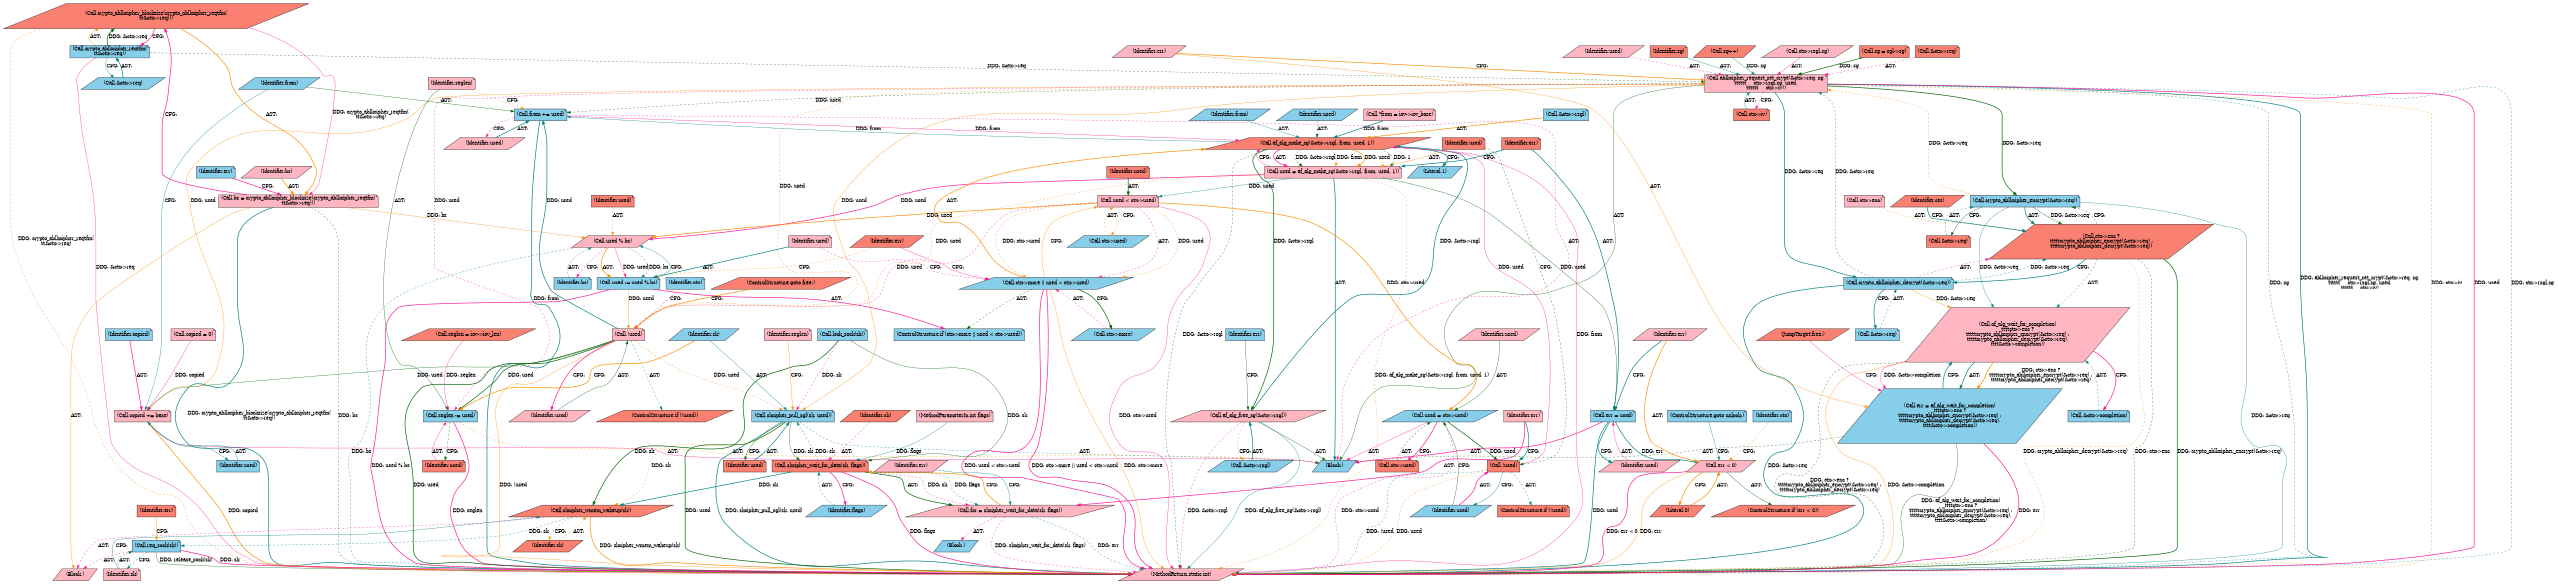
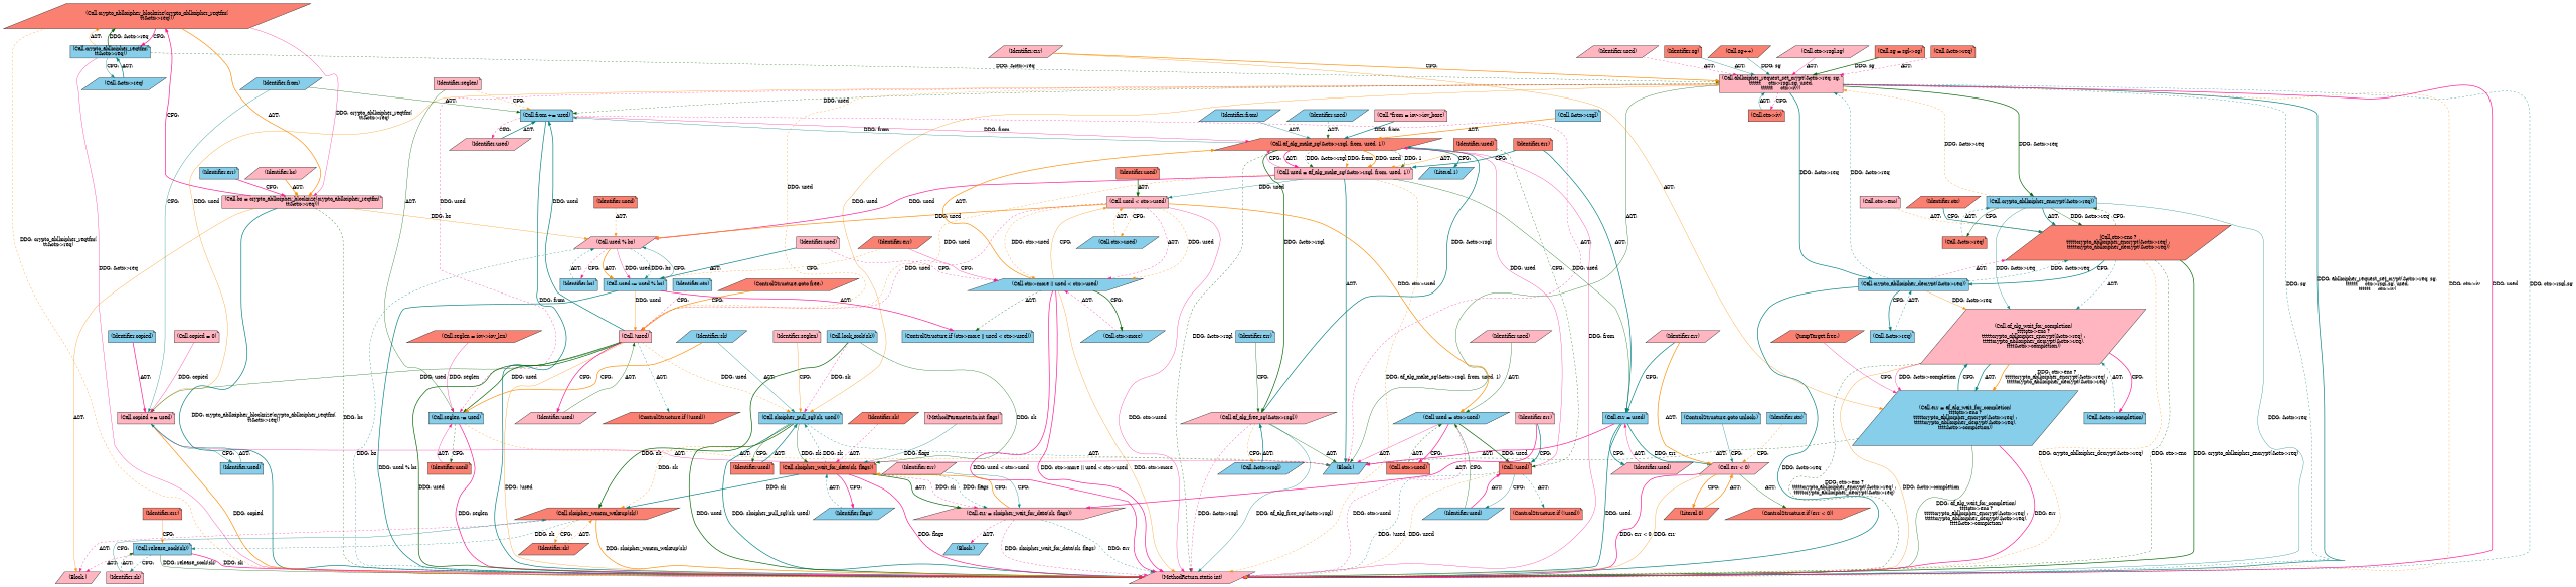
  digraph {
    fontname="DejaVu Serif"
    node [fillcolor=skyblue fontname="DejaVu Serif" shape=note style=filled]
    edge [color=teal fontname="DejaVu Serif" style=bold]
    n1 [fillcolor=salmon label="(Call,crypto_ablkcipher_blocksize(crypto_ablkcipher_reqtfm(\n\t\t&ctx->req)))" shape=parallelogram]
    n2 [label="(Call,crypto_ablkcipher_reqtfm(\n\t\t&ctx->req))"]
    n3 [fillcolor=lightpink label="(Call,bs = crypto_ablkcipher_blocksize(crypto_ablkcipher_reqtfm(\n\t\t&ctx->req)))"]
    n4 [fillcolor=lightpink label="(MethodReturn,static int)" shape=parallelogram]
    n5 [fillcolor=lightpink label="(Call,ablkcipher_request_set_crypt(&ctx->req, sg,\n\t\t\t\t\t\t     ctx->rsgl.sg, used,\n\t\t\t\t\t\t     ctx->iv))"]
    n6 [label="(Call,&ctx->req)" shape=parallelogram]
    n7 [fillcolor=lightpink label="(Call,used % bs)" shape=parallelogram]
    n8 [fillcolor=lightpink label="(Block,)" shape=parallelogram]
-   n9 [fillcolor=lightpink label="(Call,copied += base)"]
+   n9 [fillcolor=lightpink label="(Call,copied += used)"]
    n10 [label="(Call,from += used)"]
    n11 [label="(Call,seglen -= used)"]
    n12 [label="(Call,skcipher_pull_sgl(sk, used))"]
    n13 [label="(Call,crypto_ablkcipher_encrypt(&ctx->req))"]
    n14 [label="(Call,crypto_ablkcipher_decrypt(&ctx->req))"]
    n15 [fillcolor=salmon label="(Call,ctx->iv)"]
    n16 [label="(Block,)" shape=parallelogram]
    n17 [label="(Call,used -= used % bs)"]
    n18 [label="(Identifier,bs)"]
    n19 [fillcolor=lightpink label="(Call,!used)"]
    n20 [label="(ControlStructure,if (ctx->more || used < ctx->used))"]
    n21 [fillcolor=lightpink label="(Identifier,used)" shape=parallelogram]
    n22 [fillcolor=salmon label="(ControlStructure,if (!used))" shape=parallelogram]
    n23 [label="(Identifier,used)"]
    n24 [fillcolor=salmon label="(Call,af_alg_make_sg(&ctx->rsgl, from, used, 1))" shape=parallelogram]
    n25 [fillcolor=lightpink label="(Identifier,used)" shape=parallelogram]
    n26 [fillcolor=salmon label="(Identifier,used)"]
    n27 [fillcolor=salmon label="(Call,skcipher_wait_for_data(sk, flags))"]
    n28 [fillcolor=salmon label="(Call,skcipher_wmem_wakeup(sk))" shape=parallelogram]
    n29 [fillcolor=salmon label="(Identifier,used)"]
    n30 [fillcolor=lightpink label="(Call,af_alg_wait_for_completion(\n\t\t\t\tctx->enc ?\n\t\t\t\t\tcrypto_ablkcipher_encrypt(&ctx->req) :\n\t\t\t\t\tcrypto_ablkcipher_decrypt(&ctx->req),\n\t\t\t\t&ctx->completion))" shape=parallelogram]
    n31 [fillcolor=salmon label="(Call,ctx->enc ?\n\t\t\t\t\tcrypto_ablkcipher_encrypt(&ctx->req) :\n\t\t\t\t\tcrypto_ablkcipher_decrypt(&ctx->req))" shape=parallelogram]
    n32 [fillcolor=salmon label="(Call,&ctx->req)"]
    n33 [label="(Call,&ctx->req)"]
    n34 [label="(Call,err = af_alg_wait_for_completion(\n\t\t\t\tctx->enc ?\n\t\t\t\t\tcrypto_ablkcipher_encrypt(&ctx->req) :\n\t\t\t\t\tcrypto_ablkcipher_decrypt(&ctx->req),\n\t\t\t\t&ctx->completion))" shape=parallelogram]
    n35 [label="(Call,&ctx->completion)"]
    n36 [fillcolor=lightpink label="(Call,used = af_alg_make_sg(&ctx->rsgl, from, used, 1))"]
    n37 [fillcolor=lightpink label="(Call,af_alg_free_sg(&ctx->rsgl))" shape=parallelogram]
    n38 [label="(Literal,1)" shape=parallelogram]
    n39 [label="(Call,err = used)"]
    n40 [fillcolor=lightpink label="(Call,used < ctx->used)"]
    n41 [label="(Call,&ctx->rsgl)" shape=parallelogram]
    n42 [fillcolor=lightpink label="(Call,err < 0)" shape=parallelogram]
    n43 [fillcolor=lightpink label="(Identifier,used)" shape=parallelogram]
    n44 [label="(Call,used = ctx->used)" shape=parallelogram]
    n45 [label="(Call,ctx->more || used < ctx->used)" shape=parallelogram]
    n46 [label="(Call,ctx->used)" shape=parallelogram]
    n47 [fillcolor=salmon label="(Literal,0)" shape=parallelogram]
    n48 [fillcolor=salmon label="(ControlStructure,if (err < 0))" shape=parallelogram]
    n49 [fillcolor=salmon label="(Call,!used)"]
    n50 [fillcolor=salmon label="(Call,ctx->used)"]
    n51 [label="(Call,ctx->more)" shape=parallelogram]
    n52 [label="(Identifier,used)" shape=parallelogram]
    n53 [fillcolor=salmon label="(ControlStructure,if (!used))"]
-   n54 [fillcolor=lightpink label="(Call,for = skcipher_wait_for_data(sk, flags))" shape=parallelogram]
+   n54 [fillcolor=lightpink label="(Call,err = skcipher_wait_for_data(sk, flags))" shape=parallelogram]
    n55 [label="(Identifier,flags)" shape=parallelogram]
-   n56 [label="(Call,req_sock(sk))"]
+   n56 [label="(Call,release_sock(sk))"]
    n57 [fillcolor=salmon label="(Identifier,sk)" shape=parallelogram]
    n58 [label="(Block,)" shape=parallelogram]
    n59 [fillcolor=lightpink label="(Identifier,sk)"]
    n60 [fillcolor=lightpink label="(Identifier,err)" shape=parallelogram]
    n61 [fillcolor=salmon label="(Identifier,sk)" shape=parallelogram]
    n62 [fillcolor=lightpink label="(Identifier,used)" shape=parallelogram]
    n63 [fillcolor=salmon label="(Identifier,err)"]
    n64 [label="(Identifier,sk)" shape=parallelogram]
    n65 [label="(Identifier,err)"]
    n66 [label="(Identifier,ctx)"]
    n67 [fillcolor=salmon label="(Identifier,used)"]
    n68 [fillcolor=salmon label="(Identifier,sg)"]
    n69 [fillcolor=lightpink label="(MethodParameterIn,int flags)"]
    n70 [fillcolor=lightpink label="(Identifier,seglen)"]
    n71 [fillcolor=salmon label="(Call,sg++)" shape=parallelogram]
    n72 [fillcolor=salmon label="(JumpTarget,free:)" shape=parallelogram]
    n73 [label="(Identifier,ctx)"]
    n74 [fillcolor=salmon label="(Call,seglen = iov->iov_len)" shape=parallelogram]
    n75 [fillcolor=lightpink label="(Identifier,err)" shape=parallelogram]
    n76 [fillcolor=lightpink label="(Identifier,err)" shape=parallelogram]
    n77 [fillcolor=lightpink label="(Call,ctx->enc)"]
    n78 [fillcolor=lightpink label="(Call,ctx->rsgl.sg)" shape=parallelogram]
    n79 [fillcolor=salmon label="(Identifier,err)" shape=parallelogram]
    n80 [fillcolor=salmon label="(Identifier,used)"]
    n81 [fillcolor=salmon label="(Identifier,used)"]
    n82 [fillcolor=lightpink label="(Call,copied = 0)"]
    n83 [label="(Identifier,err)"]
    n84 [label="(Call,lock_sock(sk))"]
    n85 [fillcolor=lightpink label="(Call,*from = iov->iov_base)"]
    n86 [fillcolor=lightpink label="(Identifier,bs)" shape=parallelogram]
    n87 [fillcolor=salmon label="(Call,sg = sgl->sg)"]
    n88 [fillcolor=salmon label="(ControlStructure,goto free;)" shape=parallelogram]
    n89 [label="(Call,&ctx->rsgl)"]
    n90 [label="(Identifier,from)" shape=parallelogram]
    n91 [fillcolor=lightpink label="(Identifier,used)" shape=parallelogram]
    n92 [label="(ControlStructure,goto unlock;)"]
    n93 [label="(Identifier,copied)"]
    n94 [fillcolor=lightpink label="(Identifier,seglen)"]
    n95 [label="(Identifier,from)" shape=parallelogram]
    n96 [fillcolor=salmon label="(Call,&ctx->req)"]
    n97 [fillcolor=salmon label="(Identifier,ctx)" shape=parallelogram]
    n98 [fillcolor=lightpink label="(Identifier,used)"]
    n99 [fillcolor=lightpink label="(Identifier,err)"]
    n100 [fillcolor=salmon label="(Identifier,err)"]
    n101 [label="(Identifier,used)" shape=parallelogram]
    n1 -> n2 [color=deeppink label="CFG: "]
    n1 -> n3 [color=darkorange label="AST: "]
    n1 -> n3 [color=deeppink label="DDG: crypto_ablkcipher_reqtfm(\n\t\t&ctx->req)" style=solid]
    n1 -> n4 [color=darkorange label="DDG: crypto_ablkcipher_reqtfm(\n\t\t&ctx->req)" style=dashed]
    n2 -> n1 [color=darkorange label="AST: " style=solid]
    n2 -> n1 [color=darkgreen label="DDG: &ctx->req"]
    n2 -> n4 [color=deeppink label="DDG: &ctx->req" style=solid]
    n2 -> n5 [color=darkgreen label="DDG: &ctx->req" style=dashed]
    n2 -> n6 [label="CFG: " style=solid]
    n3 -> n1 [color=deeppink label="CFG: "]
    n3 -> n4 [color=darkgreen label="DDG: bs" style=dashed]
    n3 -> n4 [label="DDG: crypto_ablkcipher_blocksize(crypto_ablkcipher_reqtfm(\n\t\t&ctx->req))"]
    n3 -> n7 [color=darkorange label="DDG: bs" style=solid]
    n3 -> n8 [color=darkorange label="AST: " style=solid]
    n5 -> n4 [label="DDG: sg" style=dashed]
    n5 -> n4 [label="DDG: ablkcipher_request_set_crypt(&ctx->req, sg,\n\t\t\t\t\t\t     ctx->rsgl.sg, used,\n\t\t\t\t\t\t     ctx->iv)"]
    n5 -> n4 [color=darkorange label="DDG: ctx->iv" style=dashed]
    n5 -> n4 [color=deeppink label="DDG: used"]
    n5 -> n4 [label="DDG: ctx->rsgl.sg" style=dashed]
    n5 -> n9 [color=darkorange label="DDG: used" style=solid]
    n5 -> n10 [color=darkgreen label="DDG: used" style=dashed]
    n5 -> n11 [color=deeppink label="DDG: used" style=dashed]
    n5 -> n12 [color=darkorange label="DDG: used" style=solid]
    n5 -> n13 [color=darkgreen label="DDG: &ctx->req"]
    n5 -> n14 [label="DDG: &ctx->req"]
    n5 -> n15 [color=deeppink label="CFG: " style=dashed]
    n5 -> n16 [color=darkgreen label="AST: " style=solid]
    n6 -> n2 [label="AST: "]
    n7 -> n4 [label="DDG: bs" style=dashed]
    n7 -> n17 [color=darkorange label="AST: "]
    n7 -> n17 [color=deeppink label="DDG: used" style=solid]
    n7 -> n17 [label="DDG: bs" style=dashed]
    n7 -> n18 [color=deeppink label="CFG: " style=dashed]
    n9 -> n4 [color=darkorange label="DDG: copied"]
    n9 -> n16 [color=deeppink label="AST: " style=solid]
    n9 -> n23 [label="CFG: " style=solid]
    n10 -> n4 [label="DDG: from"]
    n10 -> n16 [color=deeppink label="AST: " style=dashed]
    n10 -> n24 [color=deeppink label="DDG: from" style=solid]
    n10 -> n25 [color=deeppink label="CFG: " style=dashed]
    n11 -> n4 [color=deeppink label="DDG: seglen"]
    n11 -> n16 [color=darkorange label="AST: " style=dashed]
    n11 -> n26 [color=darkgreen label="CFG: " style=dashed]
    n12 -> n4 [label="DDG: skcipher_pull_sgl(sk, used)"]
    n12 -> n4 [color=darkgreen label="DDG: used"]
    n12 -> n16 [label="AST: " style=dashed]
    n12 -> n27 [color=darkgreen label="DDG: sk" style=solid]
    n12 -> n28 [color=darkorange label="DDG: sk" style=dashed]
    n12 -> n29 [color=darkgreen label="CFG: " style=solid]
    n13 -> n4 [label="DDG: &ctx->req" style=solid]
    n13 -> n5 [color=darkorange label="DDG: &ctx->req" style=dashed]
    n13 -> n30 [label="DDG: &ctx->req" style=solid]
    n13 -> n31 [label="AST: "]
    n13 -> n31 [color=darkgreen label="DDG: &ctx->req" style=solid]
    n13 -> n32 [color=darkgreen label="CFG: " style=solid]
    n14 -> n4 [label="DDG: &ctx->req"]
    n14 -> n5 [label="DDG: &ctx->req" style=dashed]
    n14 -> n30 [color=darkorange label="DDG: &ctx->req" style=solid]
    n14 -> n31 [color=deeppink label="AST: " style=dashed]
    n14 -> n31 [label="DDG: &ctx->req" style=dashed]
    n14 -> n33 [label="CFG: "]
    n15 -> n5 [label="AST: " style=solid]
-   n17 -> n4 [color=deeppink label="DDG: used % bs"]
+   n17 -> n4 [label="DDG: used % bs"]
    n17 -> n7 [label="CFG: " style=solid]
    n17 -> n19 [color=darkorange label="DDG: used" style=solid]
    n17 -> n20 [color=deeppink label="AST: "]
    n18 -> n7 [label="AST: " style=dashed]
    n19 -> n4 [color=darkgreen label="DDG: used"]
    n19 -> n4 [color=darkorange label="DDG: !used" style=solid]
    n19 -> n5 [color=darkorange label="DDG: used" style=dashed]
    n19 -> n9 [color=darkgreen label="DDG: used" style=solid]
    n19 -> n10 [label="DDG: used"]
    n19 -> n11 [color=darkgreen label="DDG: used"]
    n19 -> n12 [color=darkorange label="DDG: used" style=dashed]
    n19 -> n21 [color=deeppink label="CFG: "]
    n19 -> n22 [label="AST: " style=dashed]
    n21 -> n19 [color=darkgreen label="AST: " style=solid]
    n23 -> n9 [label="AST: " style=solid]
    n24 -> n4 [color=deeppink label="DDG: from" style=solid]
    n24 -> n4 [color=darkgreen label="DDG: &ctx->rsgl" style=dashed]
    n24 -> n10 [label="DDG: from" style=solid]
    n24 -> n36 [color=deeppink label="AST: "]
    n24 -> n36 [color=darkgreen label="DDG: &ctx->rsgl" style=dashed]
    n24 -> n36 [color=darkorange label="DDG: from" style=dashed]
    n24 -> n36 [color=darkorange label="DDG: used"]
    n24 -> n36 [color=darkgreen label="DDG: 1" style=dashed]
    n24 -> n37 [color=darkgreen label="DDG: &ctx->rsgl"]
    n24 -> n38 [label="CFG: "]
    n25 -> n10 [label="AST: "]
    n26 -> n11 [color=deeppink label="AST: " style=solid]
    n27 -> n4 [color=deeppink label="DDG: flags"]
    n27 -> n12 [label="DDG: sk" style=dashed]
    n27 -> n28 [label="DDG: sk"]
    n27 -> n54 [color=darkgreen label="AST: "]
    n27 -> n54 [color=deeppink label="DDG: sk" style=dashed]
    n27 -> n54 [label="DDG: flags" style=dashed]
    n27 -> n55 [color=deeppink label="CFG: "]
    n28 -> n4 [color=darkorange label="DDG: skcipher_wmem_wakeup(sk)"]
    n28 -> n8 [color=deeppink label="AST: " style=dashed]
    n28 -> n56 [label="DDG: sk" style=dashed]
    n28 -> n57 [color=darkorange label="CFG: " style=dashed]
    n29 -> n12 [label="AST: "]
    n30 -> n4 [color=darkorange label="DDG: &ctx->completion" style=solid]
    n30 -> n4 [color=darkgreen label="DDG: ctx->enc ?\n\t\t\t\t\tcrypto_ablkcipher_encrypt(&ctx->req) :\n\t\t\t\t\tcrypto_ablkcipher_decrypt(&ctx->req)" style=dashed]
    n30 -> n34 [label="AST: "]
    n30 -> n34 [color=darkorange label="DDG: ctx->enc ?\n\t\t\t\t\tcrypto_ablkcipher_encrypt(&ctx->req) :\n\t\t\t\t\tcrypto_ablkcipher_decrypt(&ctx->req)"]
    n30 -> n34 [color=deeppink label="DDG: &ctx->completion" style=solid]
    n30 -> n35 [color=deeppink label="CFG: "]
    n31 -> n4 [color=darkorange label="DDG: crypto_ablkcipher_decrypt(&ctx->req)" style=dashed]
    n31 -> n4 [color=darkgreen label="DDG: ctx->enc" style=dashed]
    n31 -> n4 [color=darkgreen label="DDG: crypto_ablkcipher_encrypt(&ctx->req)"]
    n31 -> n13 [color=darkgreen label="CFG: " style=dashed]
    n31 -> n14 [label="CFG: "]
    n31 -> n30 [label="AST: " style=dashed]
    n32 -> n13 [label="AST: " style=dashed]
    n33 -> n14 [label="AST: " style=dashed]
    n34 -> n4 [color=darkgreen label="DDG: af_alg_wait_for_completion(\n\t\t\t\tctx->enc ?\n\t\t\t\t\tcrypto_ablkcipher_encrypt(&ctx->req) :\n\t\t\t\t\tcrypto_ablkcipher_decrypt(&ctx->req),\n\t\t\t\t&ctx->completion)" style=solid]
    n34 -> n4 [color=deeppink label="DDG: err"]
    n34 -> n16 [color=darkgreen label="AST: " style=dashed]
    n34 -> n30 [label="CFG: "]
    n35 -> n30 [label="AST: " style=dashed]
    n36 -> n4 [color=darkorange label="DDG: af_alg_make_sg(&ctx->rsgl, from, used, 1)" style=dashed]
    n36 -> n7 [color=deeppink label="DDG: used"]
    n36 -> n16 [label="AST: "]
    n36 -> n19 [color=darkorange label="DDG: used" style=dashed]
    n36 -> n24 [color=deeppink label="CFG: " style=solid]
    n36 -> n39 [color=darkgreen label="DDG: used" style=solid]
    n36 -> n40 [label="DDG: used" style=solid]
    n37 -> n4 [label="DDG: af_alg_free_sg(&ctx->rsgl)" style=solid]
    n37 -> n4 [color=deeppink label="DDG: &ctx->rsgl" style=dashed]
    n37 -> n16 [color=darkgreen label="AST: " style=solid]
    n37 -> n24 [label="DDG: &ctx->rsgl"]
    n37 -> n41 [color=darkorange label="CFG: " style=dashed]
    n39 -> n4 [label="DDG: used"]
    n39 -> n16 [color=deeppink label="AST: "]
    n39 -> n42 [label="DDG: err"]
    n39 -> n43 [label="CFG: "]
    n40 -> n4 [color=deeppink label="DDG: ctx->used" style=solid]
    n40 -> n7 [color=darkorange label="DDG: used"]
    n40 -> n19 [color=deeppink label="DDG: used" style=dashed]
    n40 -> n44 [color=darkorange label="DDG: ctx->used"]
    n40 -> n45 [color=deeppink label="AST: " style=dashed]
    n40 -> n45 [color=darkorange label="DDG: used" style=dashed]
    n40 -> n45 [color=darkorange label="DDG: ctx->used" style=dashed]
    n40 -> n46 [color=darkorange label="CFG: " style=dashed]
    n41 -> n37 [label="AST: "]
    n42 -> n4 [color=deeppink label="DDG: err < 0"]
    n42 -> n4 [color=darkorange label="DDG: err" style=solid]
    n42 -> n47 [color=darkorange label="CFG: "]
    n42 -> n48 [color=darkgreen label="AST: " style=solid]
    n43 -> n39 [color=deeppink label="AST: " style=solid]
    n44 -> n4 [color=deeppink label="DDG: ctx->used" style=dashed]
    n44 -> n16 [color=deeppink label="AST: " style=solid]
    n44 -> n49 [color=darkgreen label="DDG: used"]
    n44 -> n50 [color=deeppink label="CFG: "]
    n45 -> n4 [color=deeppink label="DDG: used < ctx->used"]
    n45 -> n4 [color=deeppink label="DDG: ctx->more || used < ctx->used"]
    n45 -> n4 [color=darkorange label="DDG: ctx->more" style=solid]
    n45 -> n20 [color=darkgreen label="AST: " style=dashed]
    n45 -> n24 [color=darkorange label="AST: "]
    n45 -> n40 [color=darkorange label="CFG: " style=solid]
    n45 -> n51 [color=darkgreen label="CFG: "]
    n46 -> n40 [color=darkorange label="AST: " style=dashed]
    n47 -> n42 [color=darkorange label="AST: "]
    n49 -> n4 [label="DDG: !used" style=dashed]
    n49 -> n4 [color=darkorange label="DDG: used" style=dashed]
    n49 -> n24 [color=deeppink label="DDG: used" style=solid]
    n49 -> n52 [label="CFG: " style=solid]
    n49 -> n53 [label="AST: " style=dashed]
    n50 -> n44 [color=darkgreen label="AST: " style=dashed]
    n51 -> n45 [color=deeppink label="AST: " style=dashed]
    n52 -> n44 [color=darkgreen label="CFG: " style=solid]
    n52 -> n49 [color=deeppink label="AST: "]
    n54 -> n4 [color=deeppink label="DDG: skcipher_wait_for_data(sk, flags)" style=dashed]
    n54 -> n4 [label="DDG: err" style=dashed]
    n54 -> n27 [color=darkorange label="CFG: "]
    n54 -> n58 [color=deeppink label="AST: " style=dashed]
    n55 -> n27 [label="AST: " style=dashed]
    n56 -> n4 [color=darkgreen label="DDG: release_sock(sk)" style=solid]
    n56 -> n4 [color=deeppink label="DDG: sk"]
    n56 -> n8 [color=deeppink label="AST: " style=dashed]
    n56 -> n59 [label="CFG: " style=dashed]
    n57 -> n28 [color=darkorange label="AST: " style=dashed]
    n59 -> n28 [label="CFG: " style=solid]
    n59 -> n56 [color=darkgreen label="AST: " style=dashed]
    n60 -> n54 [label="CFG: " style=solid]
    n61 -> n27 [color=deeppink label="AST: " style=dashed]
    n62 -> n5 [color=deeppink label="AST: " style=dashed]
    n63 -> n36 [label="CFG: "]
    n63 -> n39 [label="AST: "]
    n64 -> n11 [color=darkorange label="CFG: "]
    n64 -> n12 [label="AST: " style=solid]
    n65 -> n3 [color=deeppink label="CFG: "]
    n66 -> n42 [color=darkorange label="CFG: " style=dashed]
    n67 -> n7 [color=darkorange label="AST: " style=dashed]
    n68 -> n5 [label="AST: " style=solid]
    n69 -> n27 [label="DDG: flags" style=solid]
    n70 -> n10 [color=darkorange label="CFG: " style=dashed]
    n70 -> n11 [color=darkgreen label="AST: " style=solid]
    n71 -> n5 [label="DDG: sg" style=solid]
    n72 -> n34 [color=deeppink label="CFG: " style=solid]
    n73 -> n19 [color=deeppink label="CFG: " style=dashed]
    n74 -> n11 [color=deeppink label="DDG: seglen" style=solid]
    n75 -> n5 [color=darkorange label="CFG: "]
    n75 -> n34 [color=darkorange label="AST: " style=solid]
    n76 -> n39 [label="CFG: "]
    n76 -> n42 [color=darkorange label="AST: "]
    n77 -> n31 [color=darkorange label="AST: " style=dashed]
    n78 -> n5 [color=deeppink label="AST: " style=solid]
    n79 -> n17 [color=darkorange label="CFG: " style=dashed]
    n79 -> n45 [color=deeppink label="CFG: " style=solid]
    n80 -> n40 [color=darkgreen label="AST: "]
    n81 -> n36 [color=darkorange label="AST: " style=solid]
    n81 -> n49 [color=darkgreen label="CFG: " style=dashed]
    n82 -> n9 [color=deeppink label="DDG: copied" style=solid]
    n83 -> n37 [color=darkgreen label="CFG: " style=solid]
    n84 -> n12 [color=deeppink label="DDG: sk" style=dashed]
    n84 -> n27 [color=darkgreen label="DDG: sk" style=solid]
    n84 -> n28 [color=darkgreen label="DDG: sk"]
    n85 -> n24 [label="DDG: from"]
    n86 -> n3 [color=darkorange label="AST: "]
    n87 -> n5 [color=darkgreen label="DDG: sg"]
    n88 -> n19 [color=darkorange label="CFG: "]
    n89 -> n24 [color=darkorange label="AST: "]
    n90 -> n9 [label="CFG: " style=solid]
    n90 -> n10 [color=darkgreen label="AST: " style=solid]
    n91 -> n44 [color=darkgreen label="AST: " style=solid]
    n92 -> n42 [label="CFG: " style=solid]
    n93 -> n9 [color=deeppink label="AST: "]
    n94 -> n12 [color=darkorange label="CFG: " style=solid]
    n95 -> n24 [label="AST: " style=solid]
    n96 -> n5 [color=deeppink label="AST: " style=dashed]
    n97 -> n31 [label="CFG: "]
    n98 -> n17 [label="AST: "]
    n98 -> n45 [color=deeppink label="CFG: " style=dashed]
    n99 -> n49 [label="CFG: "]
    n99 -> n54 [color=deeppink label="AST: "]
    n100 -> n56 [color=darkorange label="CFG: " style=solid]
    n101 -> n24 [color=darkgreen label="AST: " style=dashed]
  }
